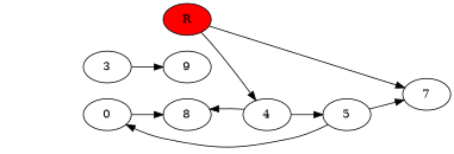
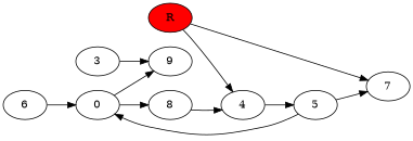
  digraph {
    rankdir=LR
    n1 [label=0]
    8
    9
    4
    3
    5
    7
+   6
    R [fillcolor="#ff0000" style=filled]
    n1 -> 8
-   4 -> 8
+   n1 -> 9
+   8 -> 4
    4 -> 5
    3 -> 9
    5 -> n1
    5 -> 7
+   6 -> n1
    R -> 4
    R -> 7
  }
